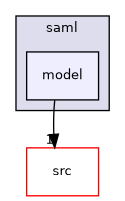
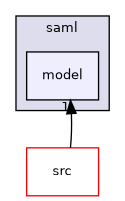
  digraph {
    compound=true
    node [fontname=Helvetica fontsize=10 shape=box style=filled]
    n1 [fillcolor="#eeeeff" label=model pencolor=black]
    n2 [color=red fillcolor=white label=src]
    subgraph cluster_1 {
      bgcolor="#ddddee"
      fontname=Helvetica
      fontsize=10
      label=saml
      pencolor=black
      n1
    }
-   n1 -> n2 [headlabel=1 labeldistance=1.5 labelfontname=Helvetica labelfontsize=10]
+   n2 -> n1 [headlabel=1 labeldistance=1.5 labelfontname=Helvetica labelfontsize=10]
  }
